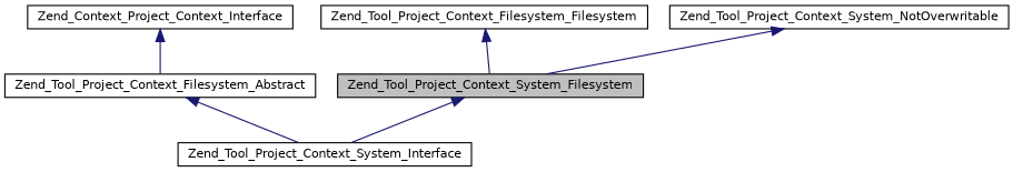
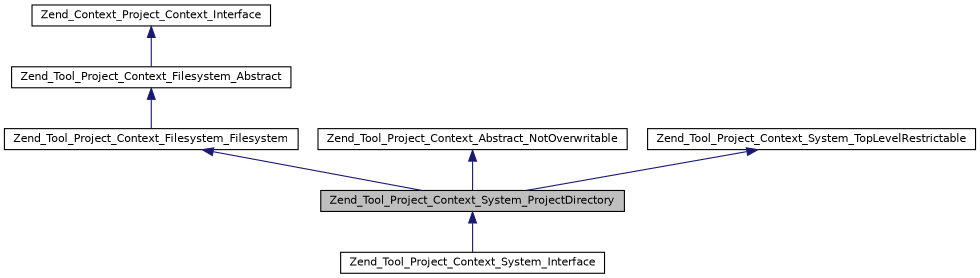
  digraph {
    rankdir=TB
    node [color=black fillcolor=white fontname=Helvetica fontsize=10 shape=record style=filled]
    edge [color=midnightblue dir=back fontname=Helvetica fontsize=10 labelfontname=Helvetica labelfontsize=10 style=solid]
-   n1 [fillcolor=grey75 fontcolor=black height=0.2 label=Zend_Tool_Project_Context_System_Filesystem width=0.4]
+   n1 [fillcolor=grey75 fontcolor=black height=0.2 label=Zend_Tool_Project_Context_System_ProjectDirectory width=0.4]
    n2 [height=0.2 label=Zend_Tool_Project_Context_System_Interface width=0.4]
    n3 [height=0.2 label=Zend_Tool_Project_Context_Filesystem_Filesystem width=0.4]
    n4 [height=0.2 label=Zend_Tool_Project_Context_Filesystem_Abstract width=0.4]
    n5 [height=0.2 label=Zend_Context_Project_Context_Interface width=0.4]
-   n6 [height=0.2 label=Zend_Tool_Project_Context_System_NotOverwritable width=0.4]
+   n6 [height=0.2 label=Zend_Tool_Project_Context_Abstract_NotOverwritable width=0.4]
+   n7 [height=0.2 label=Zend_Tool_Project_Context_System_TopLevelRestrictable width=0.4]
    n1 -> n2
    n3 -> n1
-   n4 -> n2
+   n4 -> n3
    n5 -> n4
    n6 -> n1
+   n7 -> n1
  }
